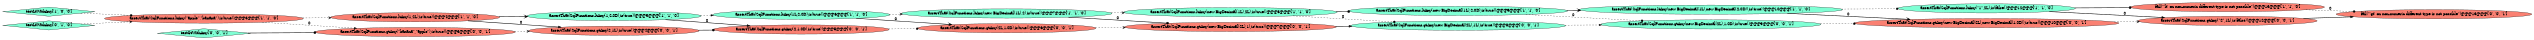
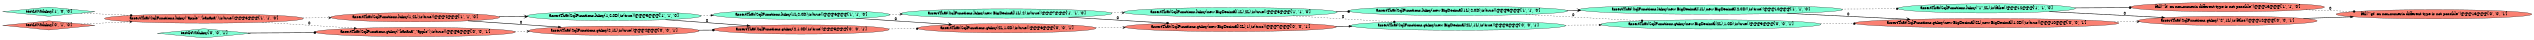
  digraph {
    rankdir=LR
    node [fillcolor=salmon shape=ellipse style=filled]
    edge [style=dashed arrowhead=dot]
    n1 [fillcolor=aquamarine label="assertThat(SqlFunctions.ltAny(1L,2.0D),is(true))@@@6@@@['1', '1', '0']"]
    n2 [fillcolor=aquamarine label="assertThat(SqlFunctions.ltAny(new BigDecimal(1L),2),is(true))@@@7@@@['1', '1', '0']"]
    n3 [label="assertThat(SqlFunctions.gtAny(2L,1.0D),is(true))@@@6@@@['0', '0', '1']"]
    n4 [label="assertThat(SqlFunctions.gtAny(\"banana\",\"apple\"),is(true))@@@3@@@['0', '0', '1']"]
    n5 [label="assertThat(SqlFunctions.gtAny(2,1L),is(true))@@@4@@@['0', '0', '1']"]
    n6 [fillcolor=aquamarine label="assertThat(SqlFunctions.ltAny(1,2.0D),is(true))@@@5@@@['1', '1', '0']"]
    n7 [label="assertThat(SqlFunctions.gtAny(2,1.0D),is(true))@@@5@@@['0', '0', '1']"]
    n8 [fillcolor=aquamarine label="assertThat(SqlFunctions.ltAny(new BigDecimal(1L),2L),is(true))@@@8@@@['1', '1', '0']"]
    n9 [fillcolor=aquamarine label="assertThat(SqlFunctions.gtAny(new BigDecimal(2L),1L),is(true))@@@8@@@['0', '0', '1']"]
    n10 [fillcolor=aquamarine label="assertThat(SqlFunctions.ltAny(new BigDecimal(1L),2.0D),is(true))@@@9@@@['1', '1', '0']"]
    n11 [label="fail(\"'lt' on non-numeric different type is not possible\")@@@13@@@['1', '1', '0']"]
    n12 [label="fail(\"'gt' on non-numeric different type is not possible\")@@@13@@@['0', '0', '1']"]
    n13 [label="assertThat(SqlFunctions.gtAny(new BigDecimal(2L),1),is(true))@@@7@@@['0', '0', '1']"]
    n14 [fillcolor=aquamarine label="assertThat(SqlFunctions.gtAny(new BigDecimal(2L),1.0D),is(true))@@@9@@@['0', '0', '1']"]
    n15 [label="assertThat(SqlFunctions.ltAny(1,2L),is(true))@@@4@@@['1', '1', '0']"]
    n16 [label="assertThat(SqlFunctions.gtAny(new BigDecimal(2L),new BigDecimal(1.0D)),is(true))@@@10@@@['0', '0', '1']"]
    n17 [label="assertThat(SqlFunctions.gtAny(\"2\",1L),is(false))@@@12@@@['0', '0', '1']"]
    n18 [fillcolor=aquamarine label="testLtWithAny['1', '0', '0']" shape=diamond]
    n19 [label="assertThat(SqlFunctions.ltAny(\"apple\",\"banana\"),is(true))@@@3@@@['1', '1', '0']"]
    n20 [fillcolor=aquamarine label="assertThat(SqlFunctions.ltAny(\"1\",2L),is(false))@@@12@@@['1', '1', '0']"]
    n21 [fillcolor=aquamarine label="testGtWithAny['0', '0', '1']" shape=diamond]
    n22 [fillcolor=aquamarine label="assertThat(SqlFunctions.ltAny(new BigDecimal(1L),new BigDecimal(2.0D)),is(true))@@@10@@@['1', '1', '0']"]
-   n23 [fillcolor=aquamarine label="testLtWithAny['0', '1', '0']" shape=diamond]
+   n23 [label="testLtWithAny['0', '1', '0']" shape=diamond]
    n1 -> n2 [arrowhead=vee]
    n1 -> n3 [label=0 style=bold arrowhead=vee]
    n2 -> n8 [arrowhead=vee]
    n2 -> n13 [label=0 style=bold]
    n3 -> n13 [arrowhead=vee]
    n4 -> n5 [arrowhead=vee]
    n5 -> n7 [style=bold]
    n6 -> n1 [arrowhead=normal]
    n6 -> n7 [label=0 style=bold arrowhead=normal]
    n7 -> n3
    n8 -> n9 [label=0]
    n8 -> n10 [style=bold]
    n9 -> n14 [arrowhead=normal]
    n10 -> n14 [label=0]
    n10 -> n22 [style=bold arrowhead=vee]
    n11 -> n12 [label=0]
    n13 -> n9 [style=bold arrowhead=normal]
    n14 -> n16
    n15 -> n5 [label=0 style=bold arrowhead=normal]
    n15 -> n6 [style=bold arrowhead=vee]
    n16 -> n17 [arrowhead=vee]
    n17 -> n12 [style=bold arrowhead=normal]
    n18 -> n19
    n19 -> n4 [label=0 arrowhead=normal]
    n19 -> n15 [arrowhead=vee]
    n20 -> n11 [style=bold]
    n20 -> n17 [label=0 style=bold arrowhead=normal]
    n21 -> n4 [style=bold]
    n22 -> n16 [label=0 style=bold arrowhead=vee]
    n22 -> n20
    n23 -> n19 [arrowhead=vee]
  }
